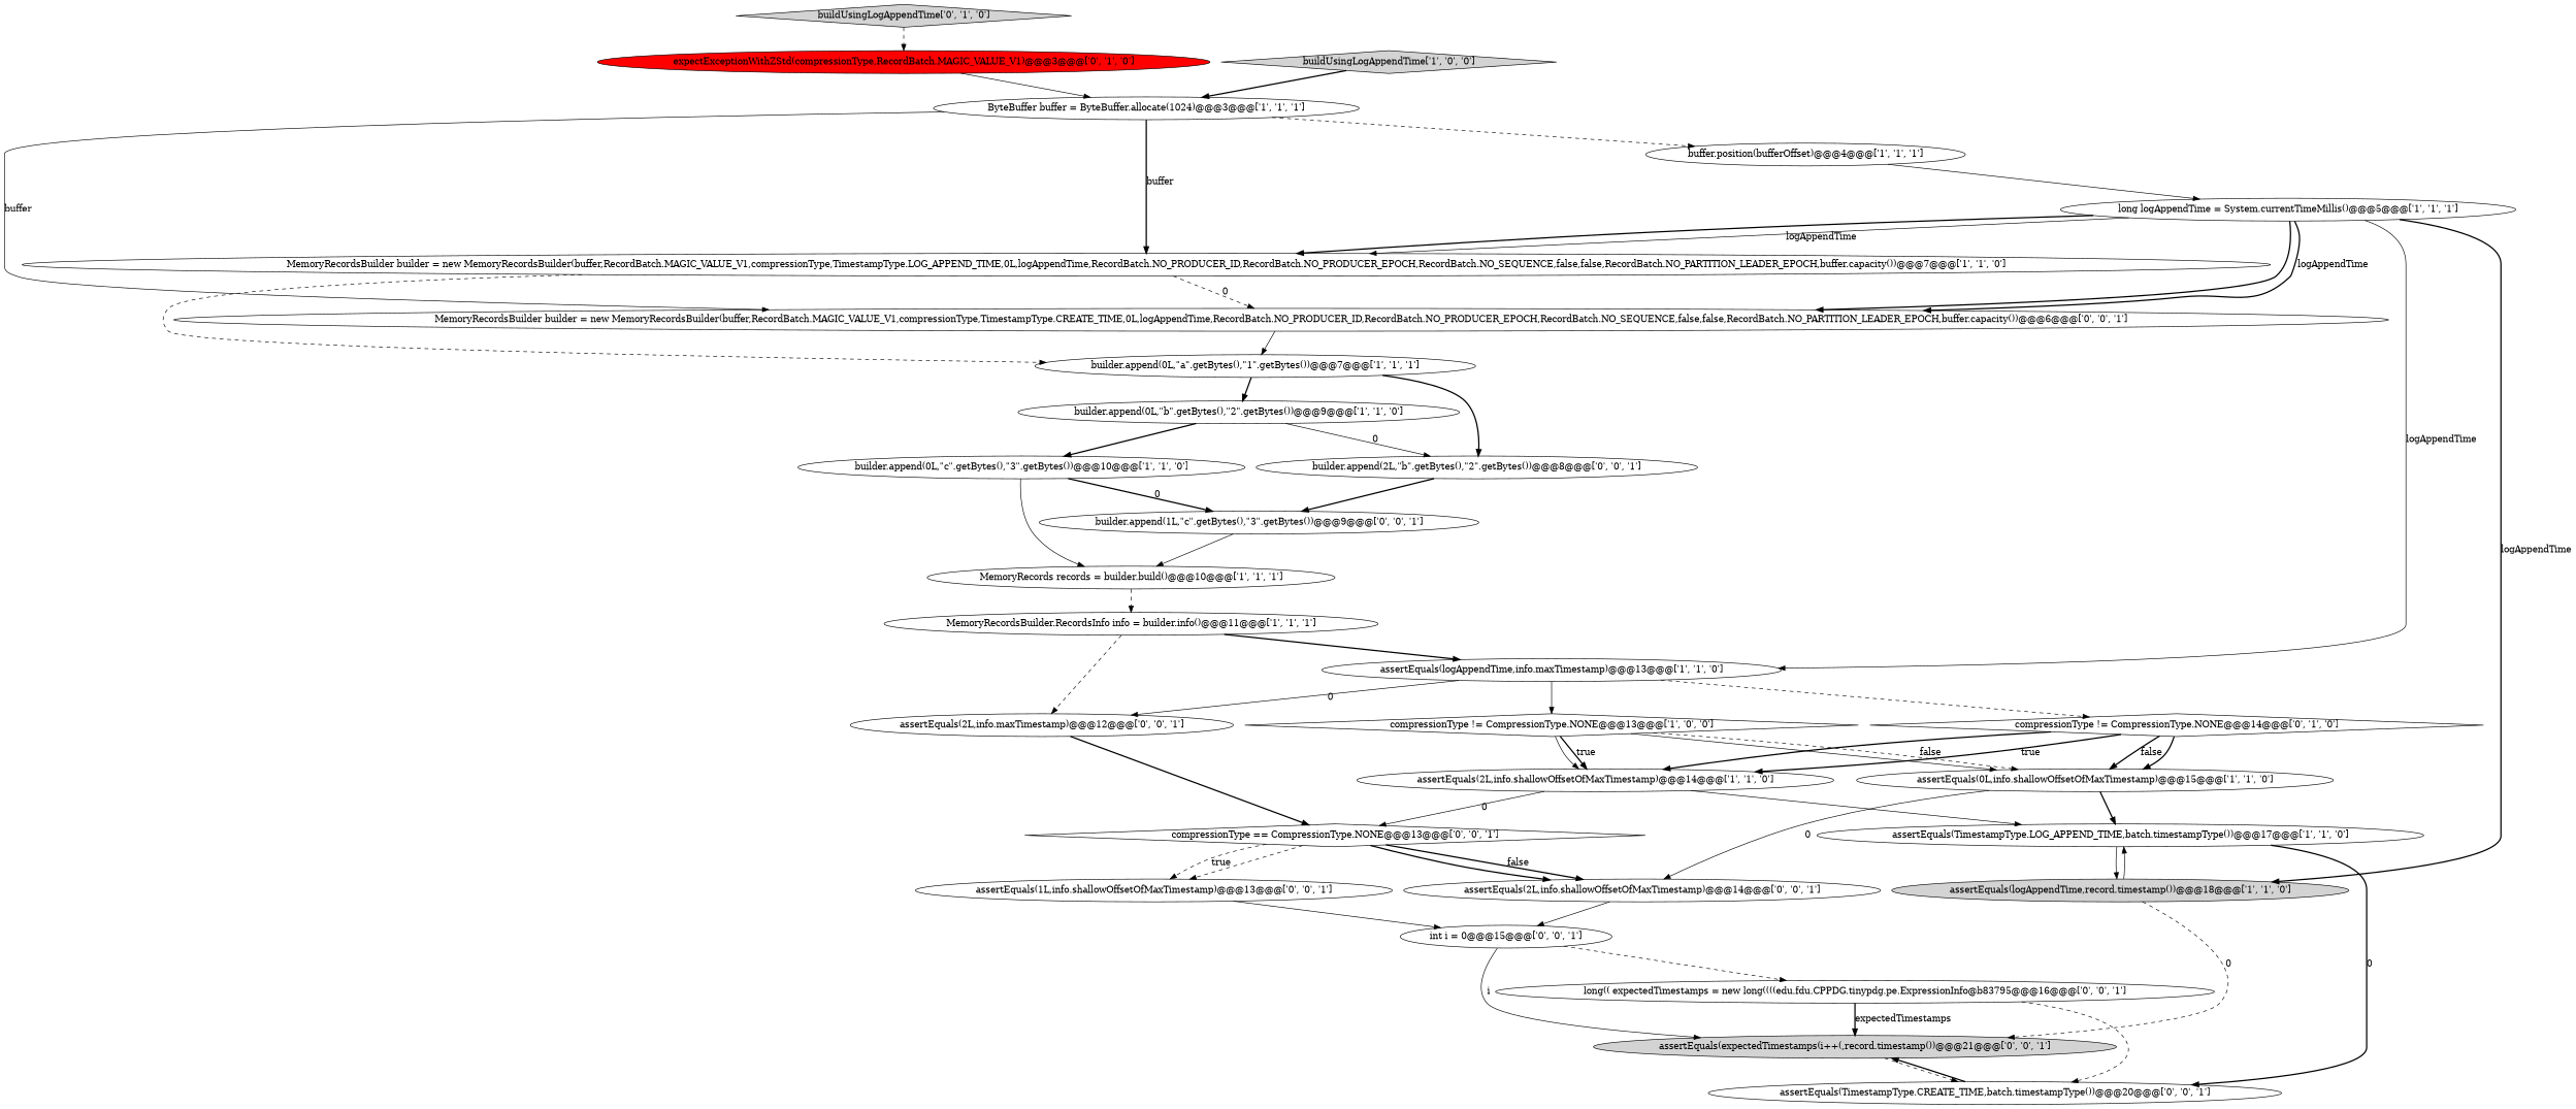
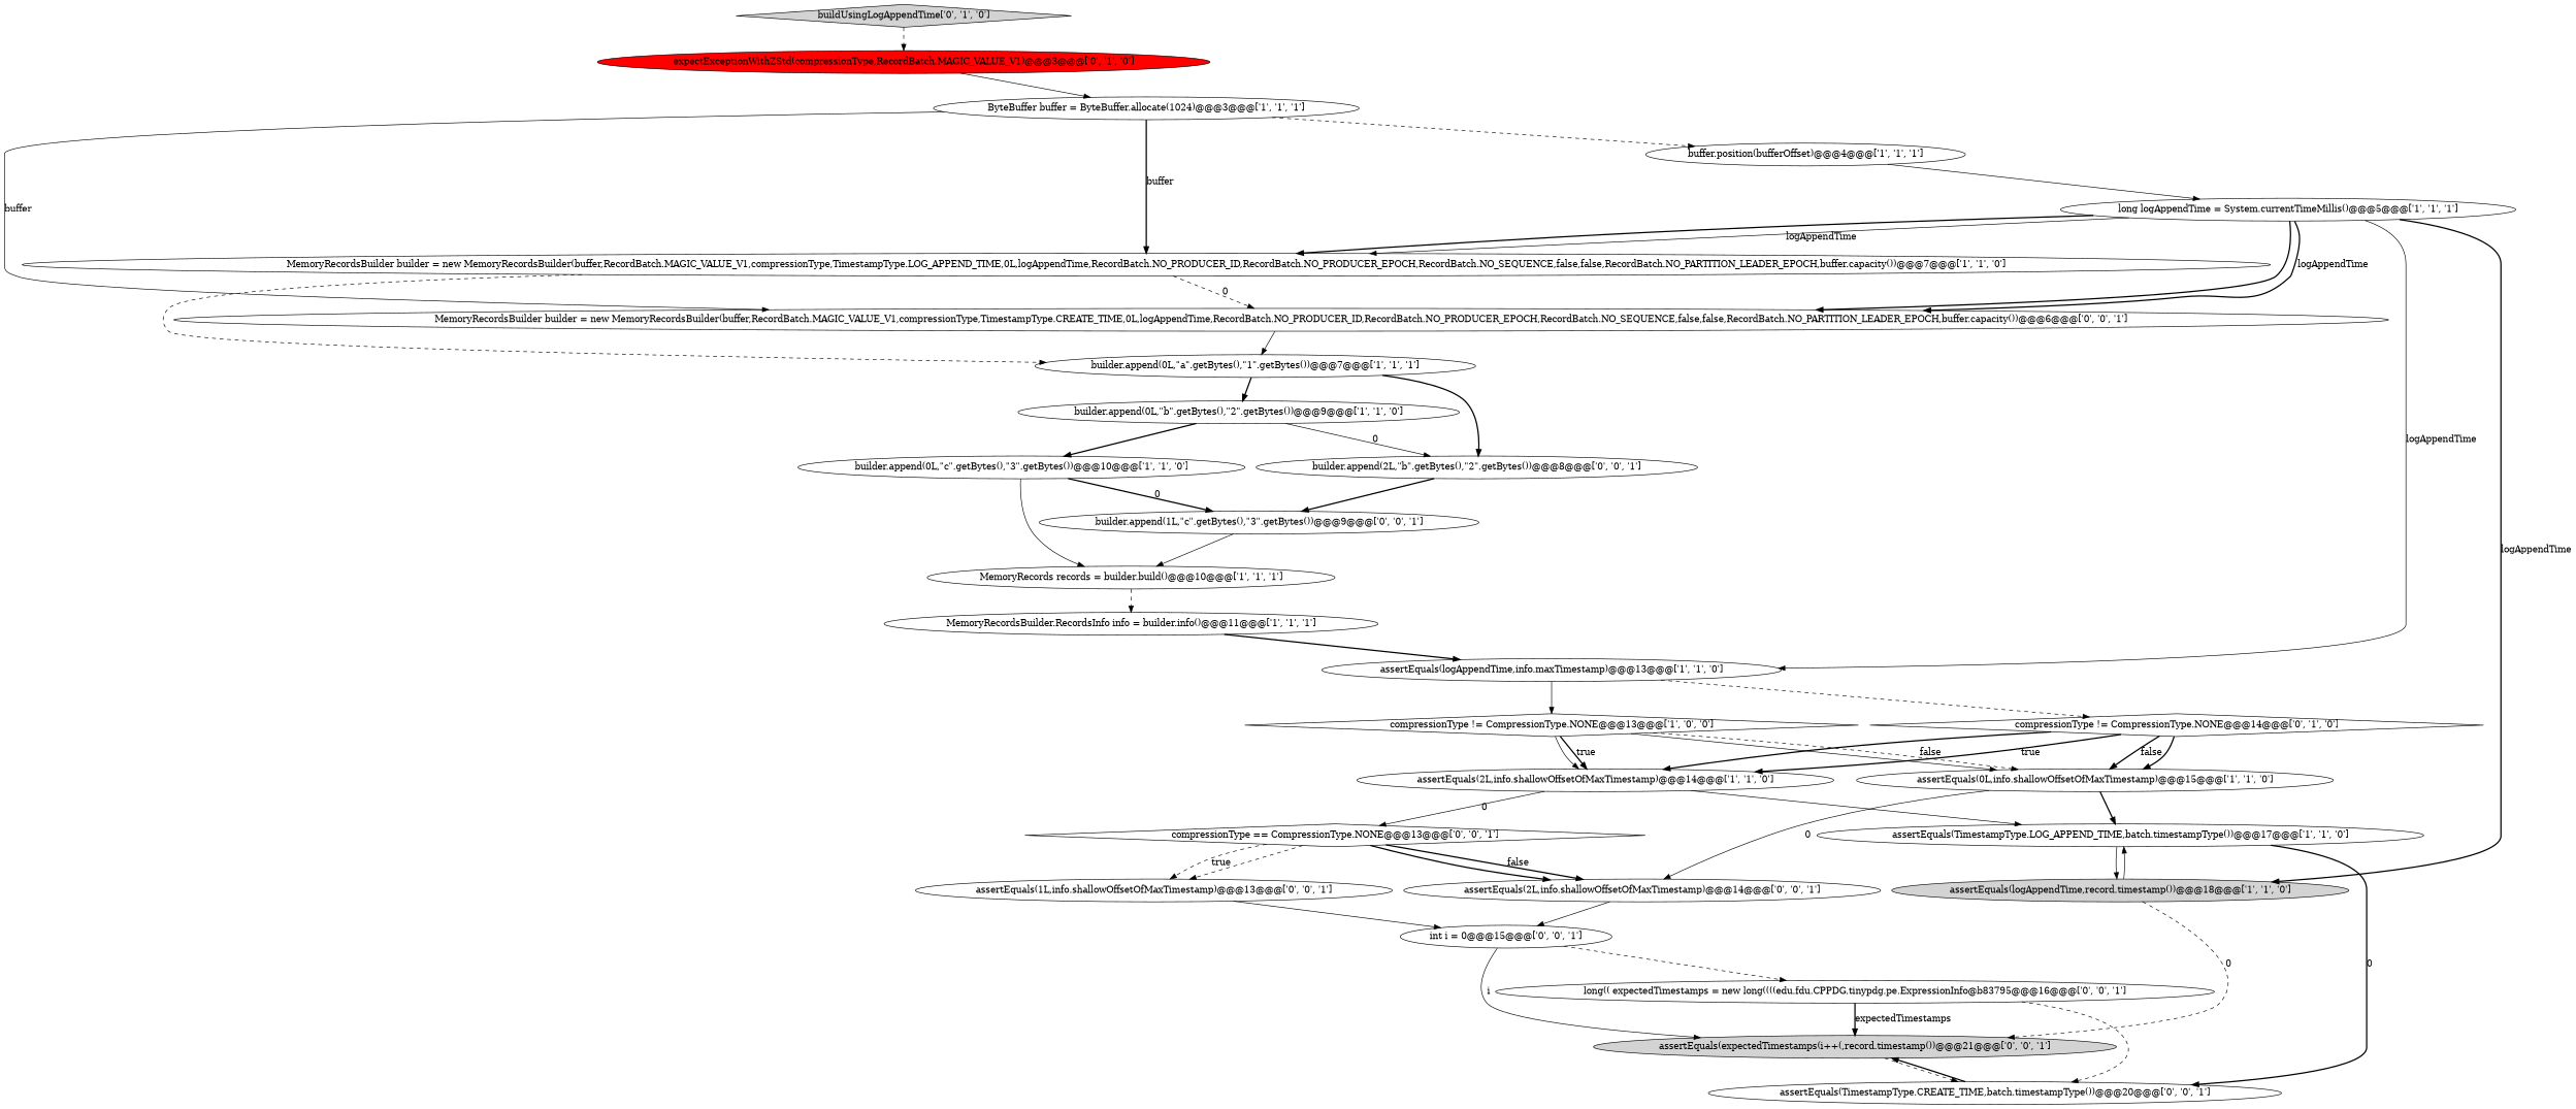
  digraph {
    node [fillcolor=white shape=ellipse style=filled]
    edge [style=bold]
    n1 [label="assertEquals(2L,info.shallowOffsetOfMaxTimestamp)@@@14@@@['0', '0', '1']"]
    n2 [label="int i = 0@@@15@@@['0', '0', '1']"]
    n3 [fillcolor=lightgray label="assertEquals(expectedTimestamps(i++(,record.timestamp())@@@21@@@['0', '0', '1']"]
    n4 [label="long(( expectedTimestamps = new long((((edu.fdu.CPPDG.tinypdg.pe.ExpressionInfo@b83795@@@16@@@['0', '0', '1']"]
    n5 [label="assertEquals(2L,info.shallowOffsetOfMaxTimestamp)@@@14@@@['1', '1', '0']"]
    n6 [label="assertEquals(TimestampType.LOG_APPEND_TIME,batch.timestampType())@@@17@@@['1', '1', '0']"]
    n7 [label="compressionType == CompressionType.NONE@@@13@@@['0', '0', '1']" shape=diamond]
    n8 [fillcolor=lightgray label="assertEquals(logAppendTime,record.timestamp())@@@18@@@['1', '1', '0']"]
    n9 [label="assertEquals(TimestampType.CREATE_TIME,batch.timestampType())@@@20@@@['0', '0', '1']"]
    n10 [label="assertEquals(1L,info.shallowOffsetOfMaxTimestamp)@@@13@@@['0', '0', '1']"]
    n11 [label="MemoryRecordsBuilder builder = new MemoryRecordsBuilder(buffer,RecordBatch.MAGIC_VALUE_V1,compressionType,TimestampType.CREATE_TIME,0L,logAppendTime,RecordBatch.NO_PRODUCER_ID,RecordBatch.NO_PRODUCER_EPOCH,RecordBatch.NO_SEQUENCE,false,false,RecordBatch.NO_PARTITION_LEADER_EPOCH,buffer.capacity())@@@6@@@['0', '0', '1']"]
    n12 [label="builder.append(0L,\"a\".getBytes(),\"1\".getBytes())@@@7@@@['1', '1', '1']"]
    n13 [label="builder.append(0L,\"b\".getBytes(),\"2\".getBytes())@@@9@@@['1', '1', '0']"]
    n14 [label="builder.append(2L,\"b\".getBytes(),\"2\".getBytes())@@@8@@@['0', '0', '1']"]
    n15 [label="compressionType != CompressionType.NONE@@@14@@@['0', '1', '0']" shape=diamond]
    n16 [label="assertEquals(0L,info.shallowOffsetOfMaxTimestamp)@@@15@@@['1', '1', '0']"]
    n17 [label="assertEquals(logAppendTime,info.maxTimestamp)@@@13@@@['1', '1', '0']"]
-   n18 [label="assertEquals(2L,info.maxTimestamp)@@@12@@@['0', '0', '1']"]
    n19 [label="compressionType != CompressionType.NONE@@@13@@@['1', '0', '0']" shape=diamond]
    n20 [label="MemoryRecordsBuilder builder = new MemoryRecordsBuilder(buffer,RecordBatch.MAGIC_VALUE_V1,compressionType,TimestampType.LOG_APPEND_TIME,0L,logAppendTime,RecordBatch.NO_PRODUCER_ID,RecordBatch.NO_PRODUCER_EPOCH,RecordBatch.NO_SEQUENCE,false,false,RecordBatch.NO_PARTITION_LEADER_EPOCH,buffer.capacity())@@@7@@@['1', '1', '0']"]
    n21 [label="MemoryRecordsBuilder.RecordsInfo info = builder.info()@@@11@@@['1', '1', '1']"]
    n22 [fillcolor=red label="expectExceptionWithZStd(compressionType,RecordBatch.MAGIC_VALUE_V1)@@@3@@@['0', '1', '0']"]
    n23 [label="ByteBuffer buffer = ByteBuffer.allocate(1024)@@@3@@@['1', '1', '1']"]
    n24 [label="buffer.position(bufferOffset)@@@4@@@['1', '1', '1']"]
    n25 [label="builder.append(0L,\"c\".getBytes(),\"3\".getBytes())@@@10@@@['1', '1', '0']"]
    n26 [label="builder.append(1L,\"c\".getBytes(),\"3\".getBytes())@@@9@@@['0', '0', '1']"]
    n27 [label="MemoryRecords records = builder.build()@@@10@@@['1', '1', '1']"]
    n28 [fillcolor=lightgray label="buildUsingLogAppendTime['0', '1', '0']" shape=diamond]
    n29 [label="long logAppendTime = System.currentTimeMillis()@@@5@@@['1', '1', '1']"]
-   n30 [fillcolor=lightgray label="buildUsingLogAppendTime['1', '0', '0']" shape=diamond]
    n1 -> n2 [style=solid]
    n2 -> n3 [label=i style=solid]
    n2 -> n4 [style=dashed]
    n3 -> n9 [style=dashed]
    n4 -> n3 [label=expectedTimestamps]
    n4 -> n9 [style=dashed]
    n5 -> n6 [style=solid]
    n5 -> n7 [label=0 style=solid]
    n6 -> n8 [style=solid]
    n6 -> n9 [label=0]
    n7 -> n1 [label=false]
    n7 -> n1
    n7 -> n10 [style=dashed]
    n7 -> n10 [label=true style=dashed]
    n8 -> n3 [label=0 style=dashed]
    n8 -> n6 [style=solid]
    n9 -> n3
    n10 -> n2 [style=solid]
    n11 -> n12 [style=solid]
    n12 -> n13
    n12 -> n14
    n13 -> n14 [label=0 style=solid]
    n13 -> n25
    n14 -> n26
    n15 -> n5
    n15 -> n5 [label=true]
    n15 -> n16 [label=false]
    n15 -> n16
    n16 -> n1 [label=0 style=solid]
    n16 -> n6
    n17 -> n15 [style=dashed]
-   n17 -> n18 [label=0 style=solid]
    n17 -> n19 [style=solid]
-   n18 -> n7
    n19 -> n5 [style=solid]
    n19 -> n5 [label=true]
    n19 -> n16 [style=solid]
    n19 -> n16 [label=false style=dashed]
    n20 -> n11 [label=0 style=dashed]
    n20 -> n12 [style=dashed]
    n21 -> n17
-   n21 -> n18 [style=dashed]
    n22 -> n23 [style=solid]
    n23 -> n11 [label=buffer style=solid]
    n23 -> n20 [label=buffer]
    n23 -> n24 [style=dashed]
    n24 -> n29 [style=solid]
    n25 -> n26 [label=0]
    n25 -> n27 [style=solid]
    n26 -> n27 [style=solid]
    n27 -> n21 [style=dashed]
    n28 -> n22 [style=dashed]
    n29 -> n8 [label=logAppendTime]
    n29 -> n11
    n29 -> n11 [label=logAppendTime]
    n29 -> n17 [label=logAppendTime style=solid]
    n29 -> n20 [label=logAppendTime style=solid]
    n29 -> n20
-   n30 -> n23
  }
